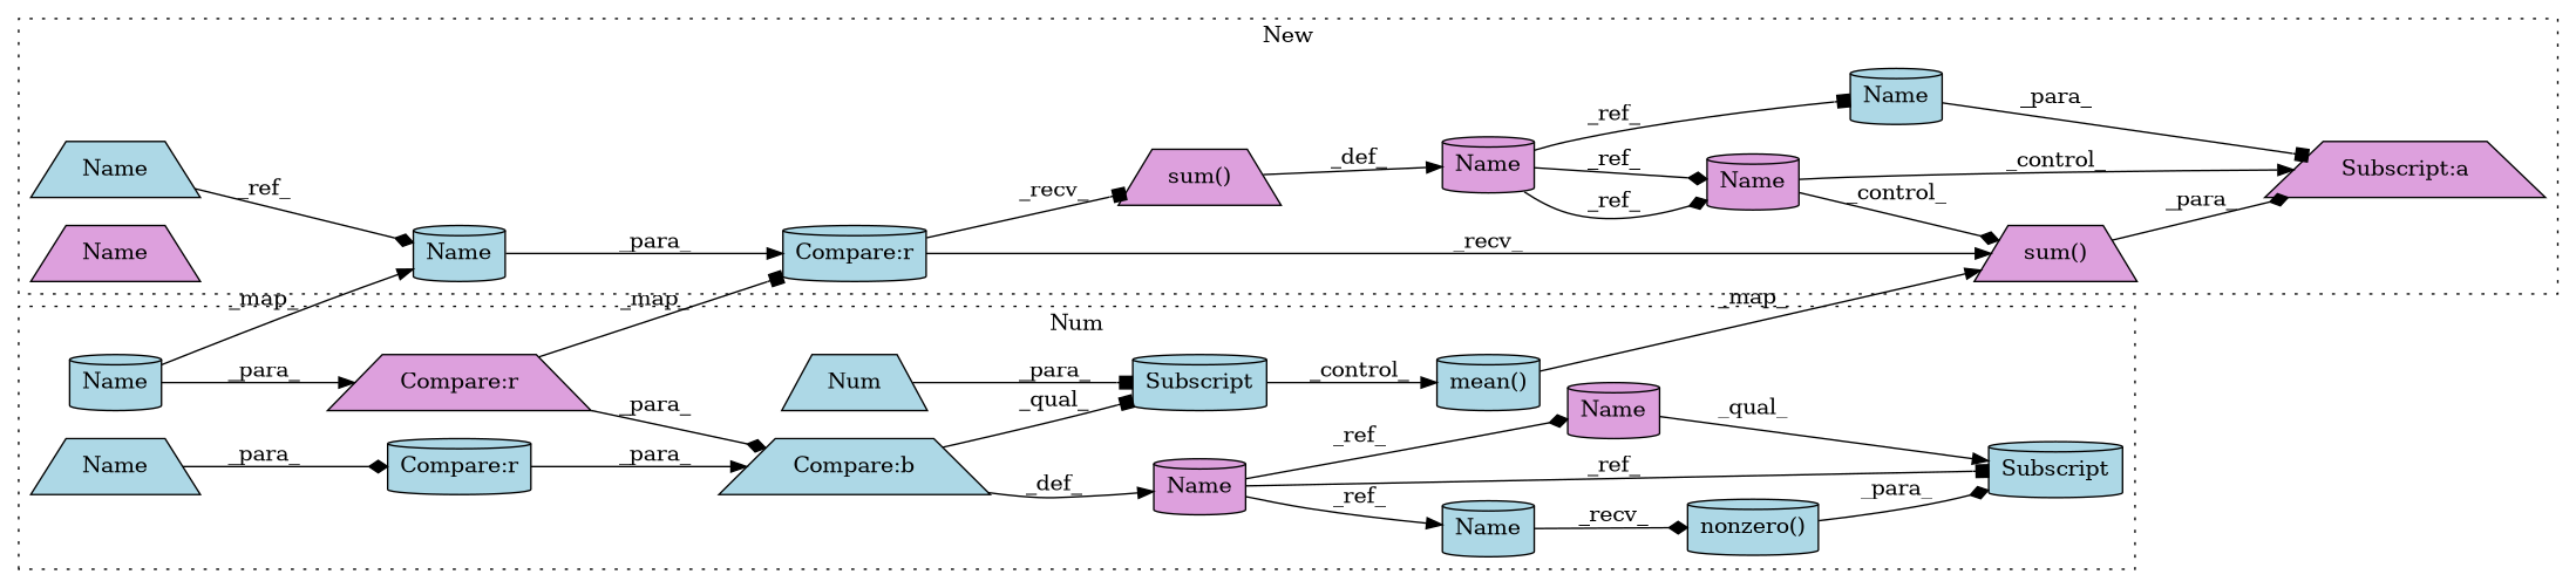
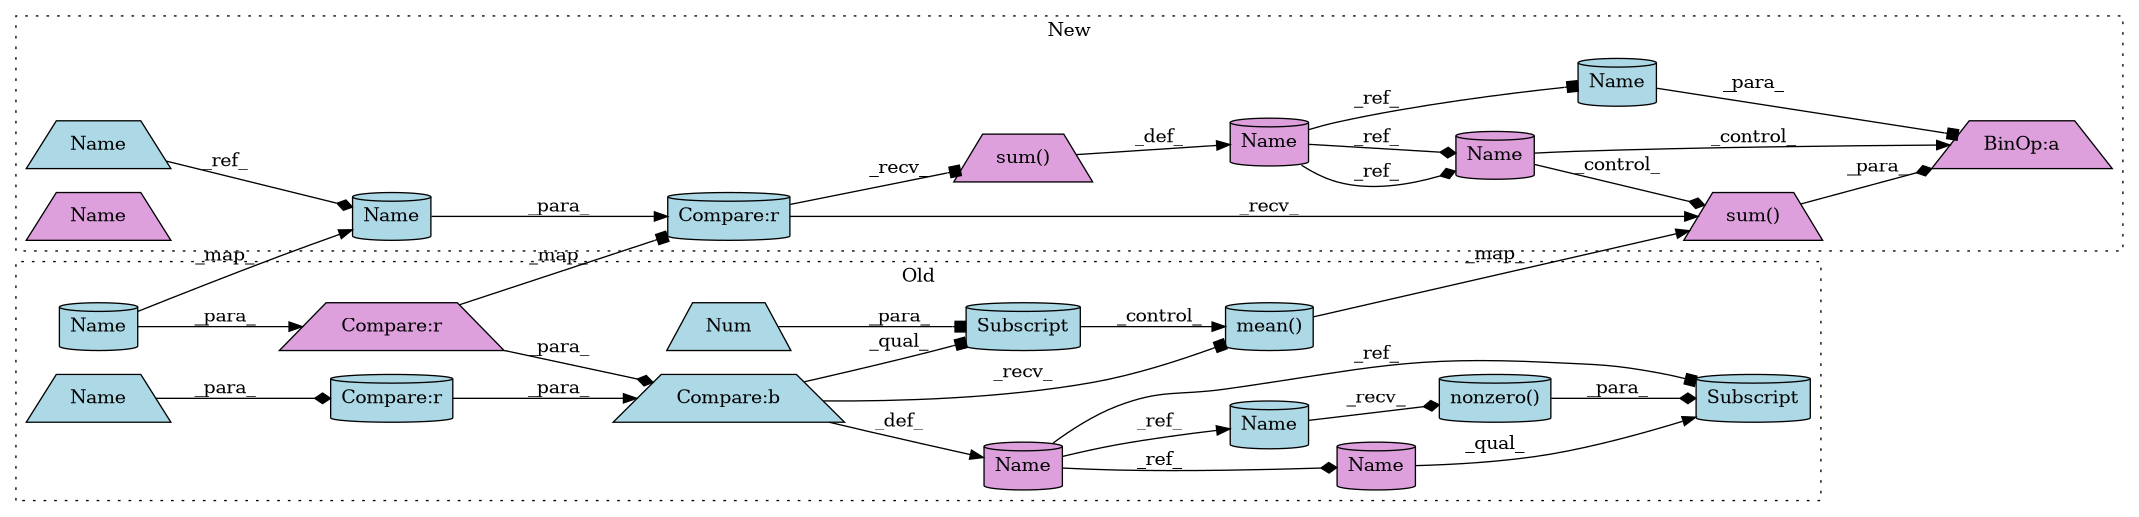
  digraph {
    rankdir=LR
    node [a=87 fillcolor=lightblue l=6 s=7333 shape=cylinder style=filled]
    edge [arrowhead=normal]
    n1 [a=75 l=31 label="nonzero()"]
    n2 [a=40 fillcolor=plum l=24 label="Compare:r" s=7212 shape=trapezium]
    n3 [fillcolor=plum label=Name s=7276]
    n4 [a=63 l="39,0" label=Subscript s="7326,0"]
    n5 [a=40 l=24 label="Compare:r" s=7239]
    n6 [a=82 l=3 label="Compare:b" s=7236 shape=trapezium]
    n7 [a=63 l="17,0" label=Subscript s="7381,0"]
    n8 [a=75 l=13 label="mean()" s=7427]
    n9 [a=76 l=1 label=Num s=7395 shape=trapezium]
    n10 [label=Name s=7213]
    n11 [label=Name s=7240 shape=trapezium]
    n12 [fillcolor=plum label=Name s=7326]
    n13 [label=Name]
    n14 [a=75 fillcolor=plum l=10 label="sum()" s=7215 shape=trapezium]
    n15 [a=40 l=22 label="Compare:r" s=7128]
-   n16 [a=82 fillcolor=plum l=3 label="Subscript:a" s=7292 shape=trapezium]
+   n16 [a=82 fillcolor=plum l=3 label="BinOp:a" s=7292 shape=trapezium]
    n17 [label=Name s=5282 shape=trapezium]
    n18 [fillcolor=plum l=8 label=Name s=7204]
    n19 [a=75 fillcolor=plum l=12 label="sum()" s=7280 shape=trapezium]
    n20 [fillcolor=plum l=8 label=Name s=7242 shape=trapezium]
    n21 [fillcolor=plum l=8 label=Name s=7242]
    n22 [l=8 label=Name s=7295]
    n23 [label=Name s=7128]
    subgraph cluster_1 {
-     label=Num
+     label=Old
      style=dotted
      n1
      n2
      n3
      n4
      n5
      n6
      n7
      n8
      n9
      n10
      n11
      n12
      n13
    }
    subgraph cluster_2 {
      label=New
      style=dotted
      n14
      n15
      n16
      n17
      n18
      n19
      n20
      n21
      n22
      n23
    }
    n1 -> n4 [arrowhead=diamond label=_para_]
    n2 -> n6 [arrowhead=diamond label=_para_]
    n2 -> n15 [arrowhead=box label=_map_]
    n3 -> n4 [arrowhead=box label=_ref_]
    n3 -> n12 [arrowhead=diamond label=_ref_]
    n3 -> n13 [label=_ref_]
    n5 -> n6 [label=_para_]
    n6 -> n3 [label=_def_]
    n6 -> n7 [arrowhead=box label=_qual_]
+   n6 -> n8 [arrowhead=box label=_recv_]
    n7 -> n8 [label=_control_]
    n8 -> n19 [label=_map_]
    n9 -> n7 [arrowhead=box label=_para_]
    n10 -> n2 [label=_para_]
    n10 -> n23 [label=_map_]
    n11 -> n5 [arrowhead=diamond label=_para_]
    n12 -> n4 [label=_qual_]
    n13 -> n1 [arrowhead=diamond label=_recv_]
    n14 -> n18 [label=_def_]
    n15 -> n14 [arrowhead=box label=_recv_]
    n15 -> n19 [label=_recv_]
    n17 -> n23 [arrowhead=diamond label=_ref_]
    n18 -> n21 [arrowhead=diamond label=_ref_]
    n18 -> n21 [arrowhead=diamond label=_ref_]
    n18 -> n22 [arrowhead=box label=_ref_]
    n19 -> n16 [arrowhead=diamond label=_para_]
    n21 -> n16 [label=_control_]
    n21 -> n19 [arrowhead=diamond label=_control_]
    n22 -> n16 [arrowhead=box label=_para_]
    n23 -> n15 [label=_para_]
  }
